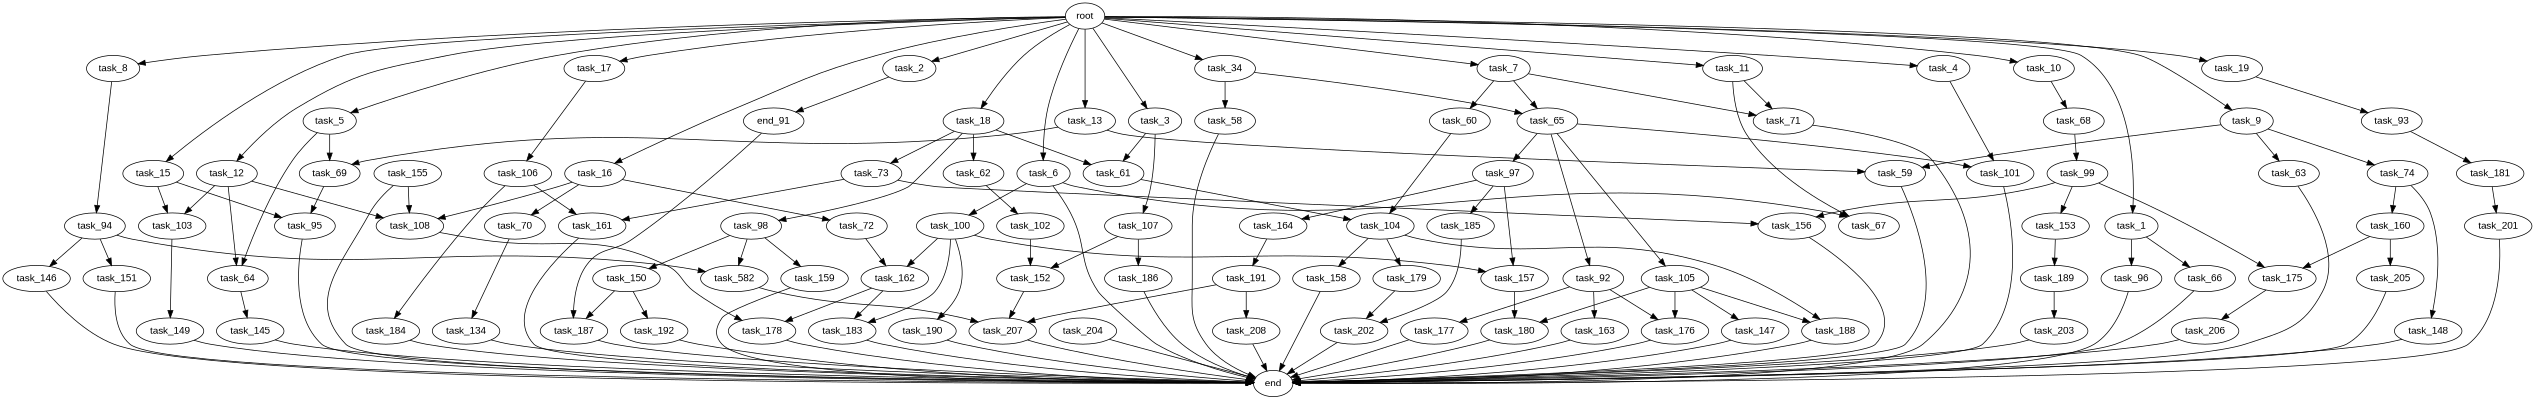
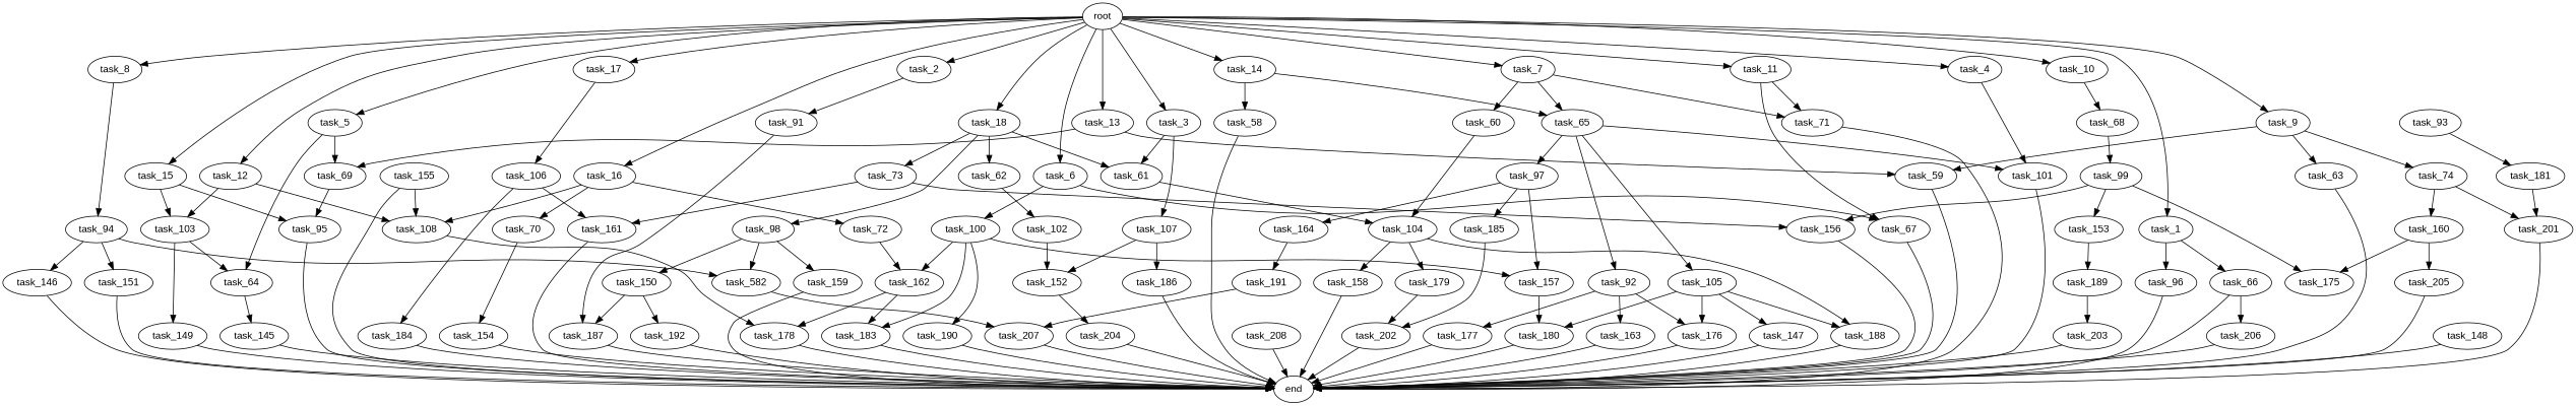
  digraph {
    fontname="Liberation Sans"
    node [fontname="Liberation Sans"]
    edge [fontname="Liberation Sans"]
    task_207
    end
    task_149
    task_98
    task_150
    n6 [label=task_582]
    task_159
    task_192
    task_187
    task_16
    task_72
    task_108
    task_70
    task_162
    task_178
-   task_154 [label=task_134]
+   task_154
    task_147
    task_158
-   task_19
    task_93
    task_181
    task_92
    task_177
    task_176
    task_163
    task_12
    task_103
    task_64
    task_145
    task_190
-   task_14 [label=task_34]
+   task_14
    task_58
    task_65
    task_101
    task_105
    task_97
    task_102
    task_152
    task_204
-   task_91 [label=end_91]
+   task_91
    task_68
    task_99
    task_156
    task_153
    task_175
    task_104
    task_179
    task_188
    task_202
    task_183
    task_151
    task_66
    task_62
    task_189
    task_203
    task_8
    task_94
    task_146
    task_186
    task_2
    task_5
    task_69
    task_95
    task_63
    task_180
    root
    task_7
    task_1
    task_11
    task_4
    task_18
    task_10
    task_13
    task_6
    task_15
    task_3
    task_9
    task_17
    task_71
    task_60
    task_96
    task_67
    task_73
    task_61
    task_59
    task_100
    task_107
    task_74
    task_106
    task_206
    task_148
    task_160
    task_205
    task_191
    task_208
    task_184
    task_161
    task_157
    task_155
    task_164
    task_185
    task_201
    task_207 -> end
    task_149 -> end
    task_98 -> task_150
    task_98 -> n6
    task_98 -> task_159
    task_150 -> task_192
    task_150 -> task_187
    n6 -> task_207
    task_159 -> end
    task_192 -> end
    task_187 -> end
    task_16 -> task_72
    task_16 -> task_108
    task_16 -> task_70
    task_72 -> task_162
    task_108 -> task_178
    task_70 -> task_154
    task_162 -> task_178
    task_162 -> task_183
    task_178 -> end
    task_154 -> end
    task_147 -> end
    task_158 -> end
-   task_19 -> task_93
    task_93 -> task_181
    task_181 -> task_201
    task_92 -> task_177
    task_92 -> task_176
    task_92 -> task_163
    task_177 -> end
    task_176 -> end
    task_163 -> end
    task_12 -> task_108
    task_12 -> task_103
-   task_12 -> task_64
+   task_103 -> task_64
    task_103 -> task_149
    task_64 -> task_145
    task_145 -> end
    task_190 -> end
    task_14 -> task_58
    task_14 -> task_65
    task_58 -> end
    task_65 -> task_92
    task_65 -> task_101
    task_65 -> task_105
    task_65 -> task_97
    task_101 -> end
    task_105 -> task_147
    task_105 -> task_176
    task_105 -> task_188
    task_105 -> task_180
    task_97 -> task_157
    task_97 -> task_164
    task_97 -> task_185
    task_102 -> task_152
-   task_152 -> task_207
+   task_152 -> task_204
    task_204 -> end
    task_91 -> task_187
    task_68 -> task_99
    task_99 -> task_156
    task_99 -> task_153
    task_99 -> task_175
    task_156 -> end
    task_153 -> task_189
-   task_175 -> task_206
+   task_66 -> task_206
    task_104 -> task_158
    task_104 -> task_179
    task_104 -> task_188
    task_179 -> task_202
    task_188 -> end
    task_202 -> end
    task_183 -> end
    task_151 -> end
    task_66 -> end
    task_62 -> task_102
    task_189 -> task_203
    task_203 -> end
    task_8 -> task_94
    task_94 -> n6
    task_94 -> task_151
    task_94 -> task_146
    task_146 -> end
    task_186 -> end
    task_2 -> task_91
    task_5 -> task_64
    task_5 -> task_69
    task_69 -> task_95
    task_95 -> end
    task_63 -> end
    task_180 -> end
    root -> task_16
-   root -> task_19
    root -> task_12
    root -> task_14
    root -> task_8
    root -> task_2
    root -> task_5
    root -> task_7
    root -> task_1
    root -> task_11
    root -> task_4
    root -> task_18
    root -> task_10
    root -> task_13
    root -> task_6
    root -> task_15
    root -> task_3
    root -> task_9
    root -> task_17
    task_7 -> task_65
    task_7 -> task_71
    task_7 -> task_60
    task_1 -> task_66
    task_1 -> task_96
    task_11 -> task_71
    task_11 -> task_67
    task_4 -> task_101
    task_18 -> task_98
    task_18 -> task_62
    task_18 -> task_73
    task_18 -> task_61
    task_10 -> task_68
    task_13 -> task_69
    task_13 -> task_59
    task_6 -> task_67
    task_6 -> task_100
    task_15 -> task_103
    task_15 -> task_95
    task_3 -> task_61
    task_3 -> task_107
    task_9 -> task_63
    task_9 -> task_59
    task_9 -> task_74
    task_17 -> task_106
    task_71 -> end
    task_60 -> task_104
    task_96 -> end
-   task_6 -> end
+   task_67 -> end
    task_73 -> task_156
    task_73 -> task_161
    task_61 -> task_104
    task_59 -> end
    task_100 -> task_162
    task_100 -> task_190
    task_100 -> task_183
    task_100 -> task_157
    task_107 -> task_152
    task_107 -> task_186
-   task_74 -> task_148
+   task_74 -> task_201
    task_74 -> task_160
    task_106 -> task_184
    task_106 -> task_161
    task_206 -> end
    task_148 -> end
    task_160 -> task_175
    task_160 -> task_205
    task_205 -> end
    task_191 -> task_207
-   task_191 -> task_208
    task_208 -> end
    task_184 -> end
    task_161 -> end
    task_157 -> task_180
    task_155 -> end
    task_155 -> task_108
    task_164 -> task_191
    task_185 -> task_202
    task_201 -> end
  }
